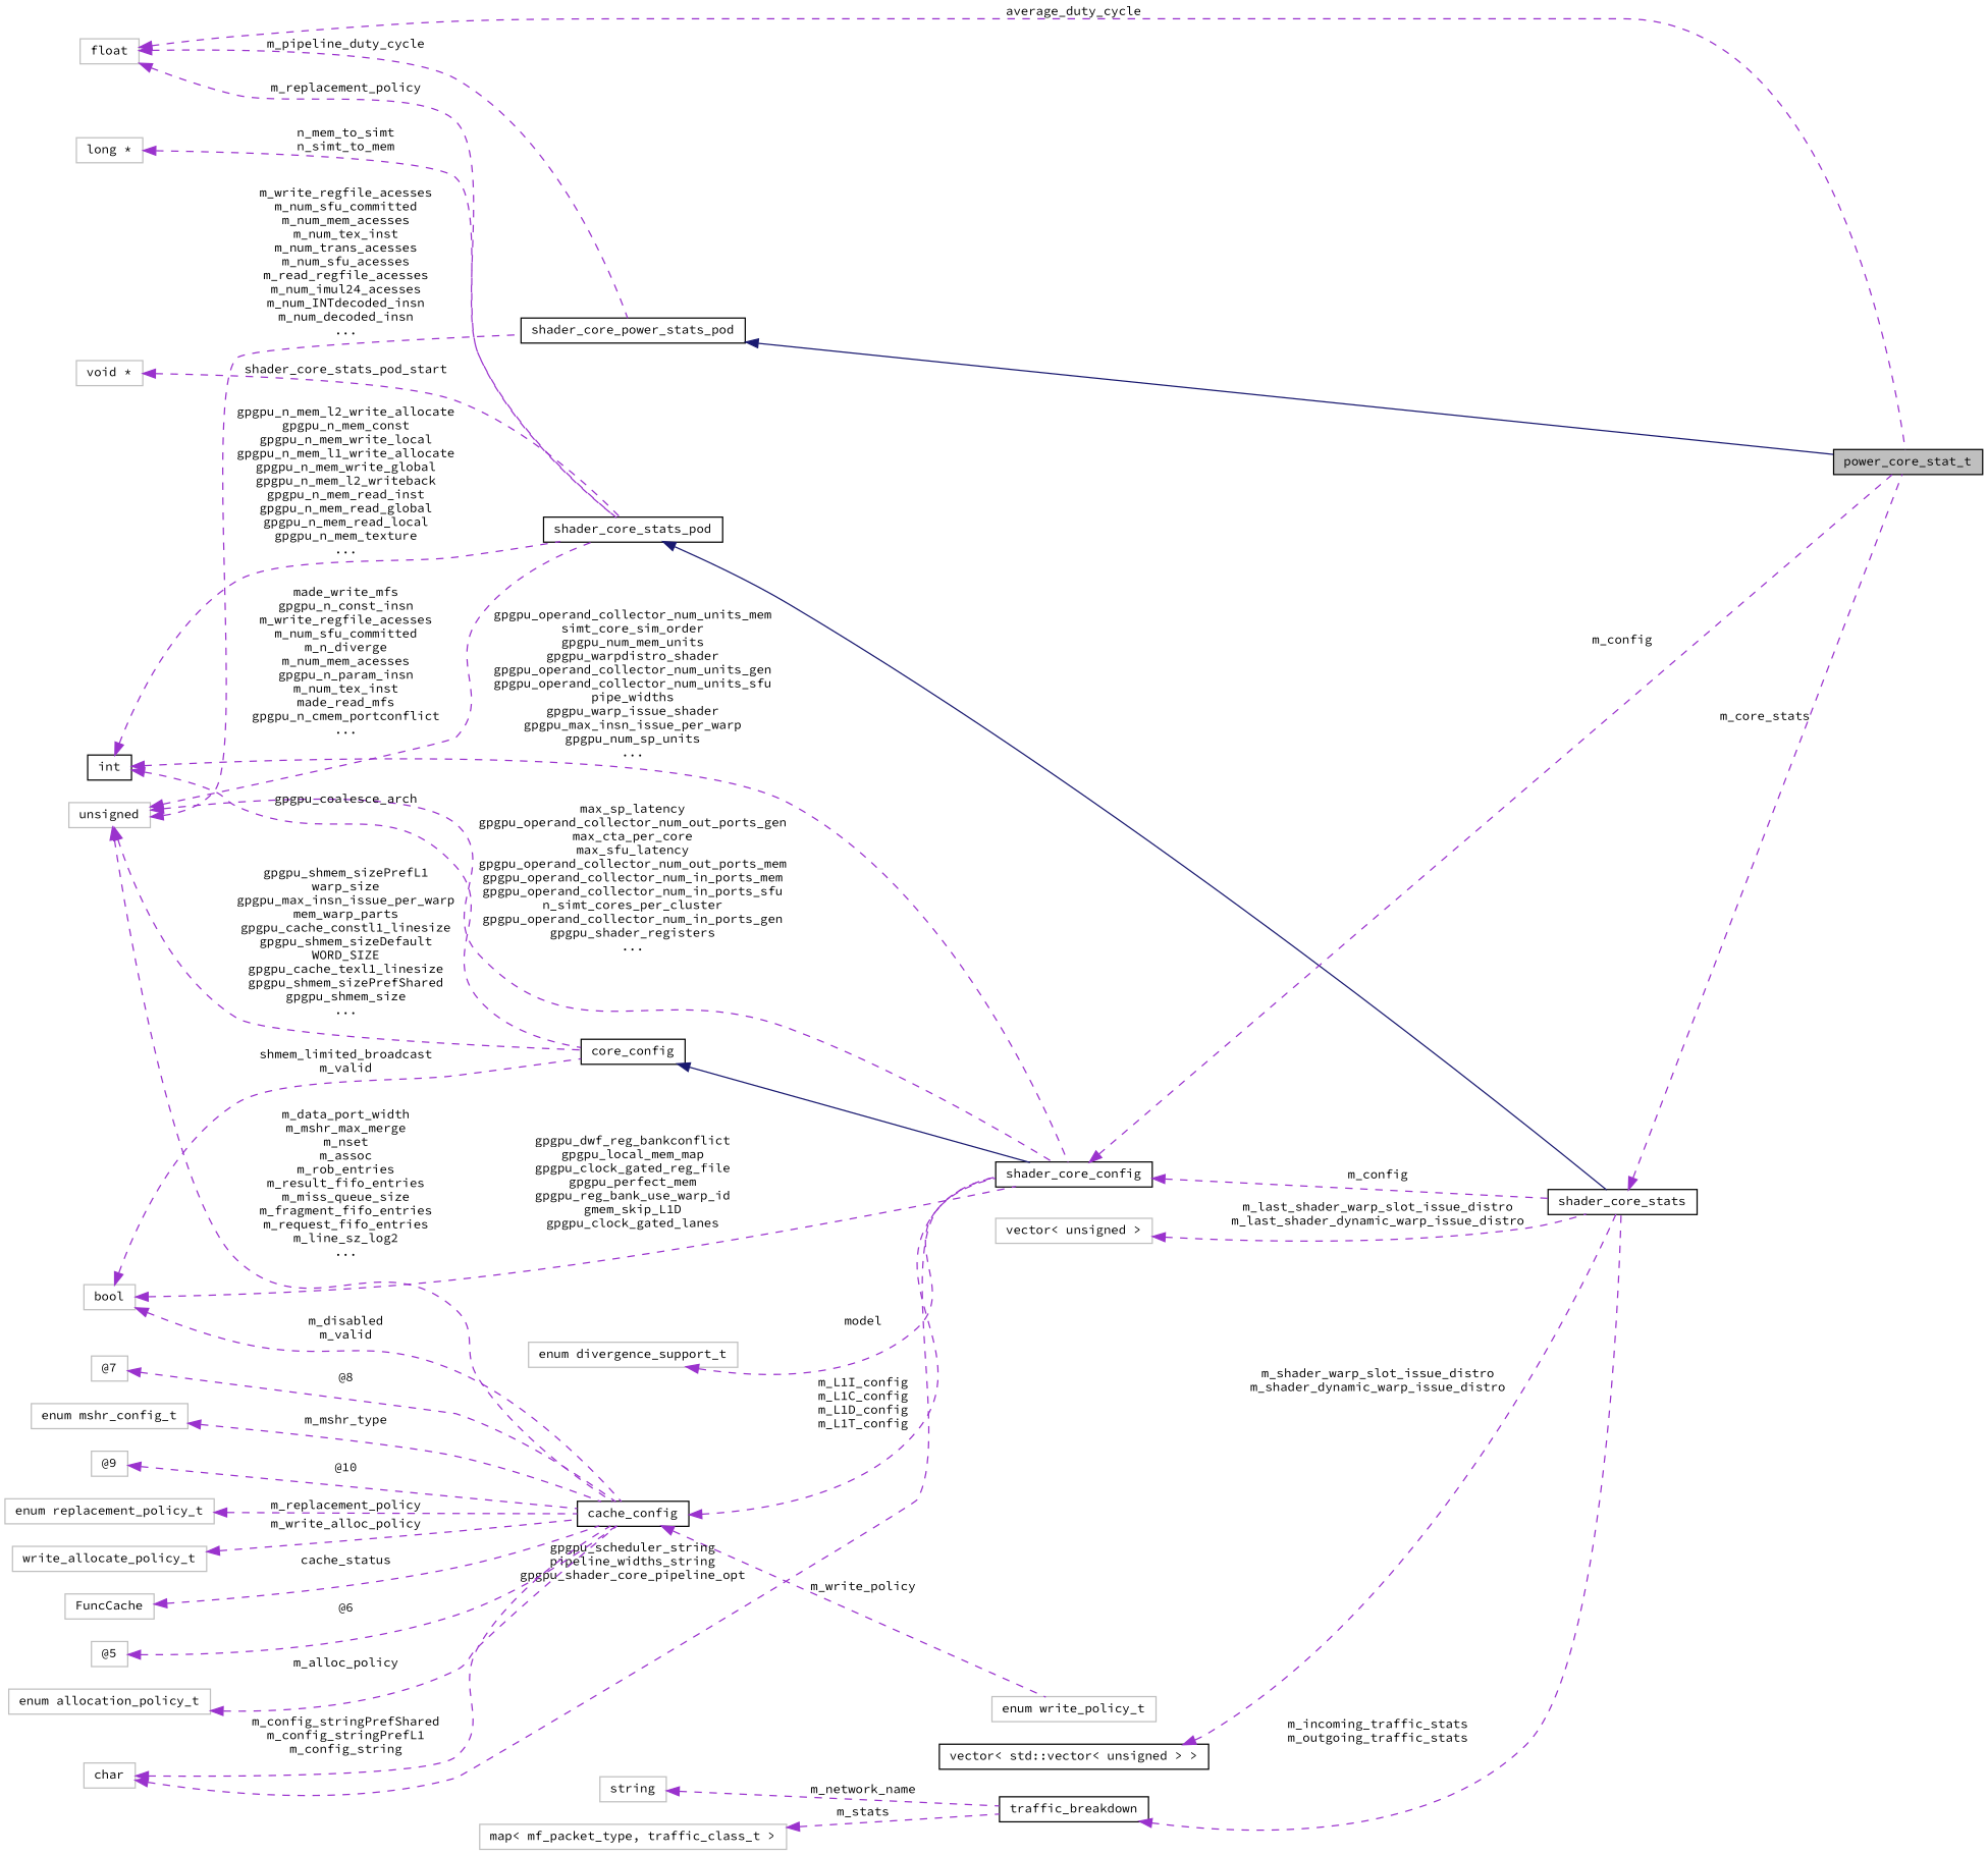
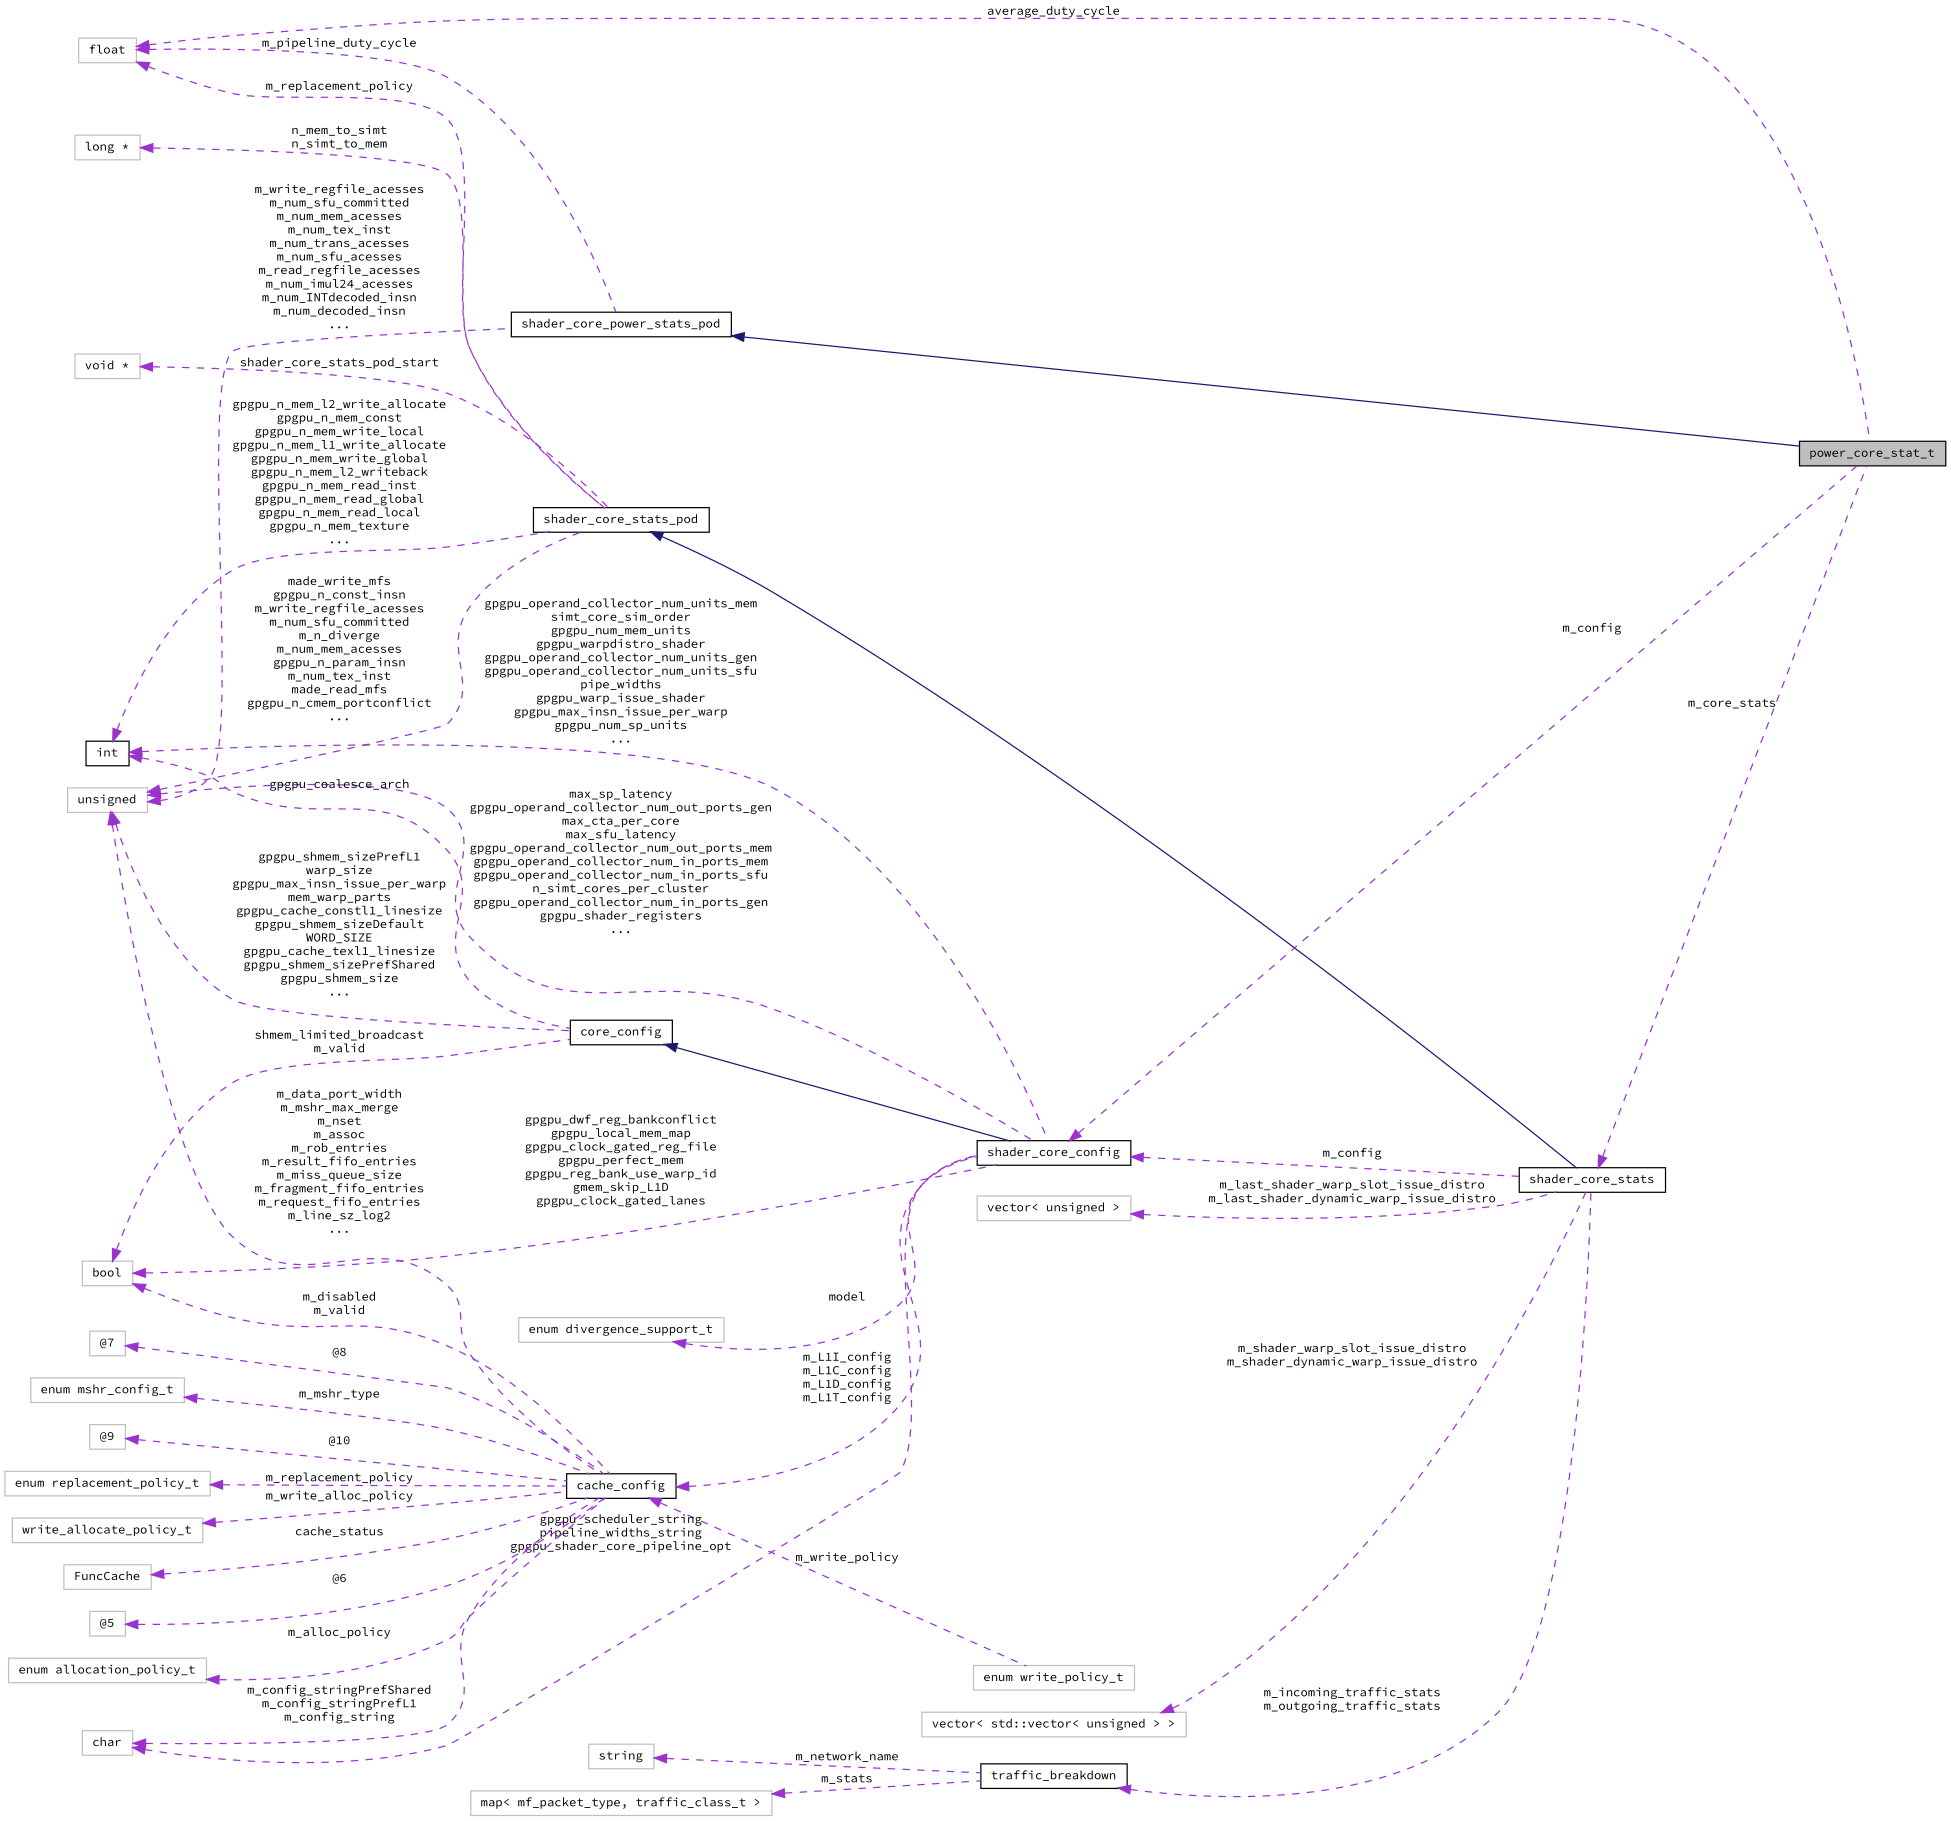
  digraph {
    fontname="Source Code Pro"
    rankdir=LR
    node [color=grey75 fontname="Source Code Pro" fontsize=10 shape=record]
    edge [color=darkorchid3 dir=back fontname="Source Code Pro" fontsize=10 labelfontname=FreeSans labelfontsize=10 style=dashed]
    n1 [color=black fillcolor=grey75 fontcolor=black height=0.2 label=power_core_stat_t style=filled width=0.4]
    n2 [color=black height=0.2 label=shader_core_power_stats_pod width=0.4]
    n3 [height=0.2 label=float width=0.4]
    n4 [color=black height=0.2 label=shader_core_stats_pod width=0.4]
    n5 [color=black height=0.2 label=shader_core_stats width=0.4]
    n6 [height=0.2 label=unsigned width=0.4]
    n7 [color=black height=0.2 label=shader_core_config width=0.4]
    n8 [color=black height=0.2 label=core_config width=0.4]
    n9 [color=black height=0.2 label=cache_config width=0.4]
    n10 [height=0.2 label="enum write_policy_t" width=0.4]
    n11 [color=black height=0.2 label=int width=0.4]
    n12 [height=0.2 label=bool width=0.4]
    n13 [height=0.2 label=char width=0.4]
    n14 [height=0.2 label="enum divergence_support_t" width=0.4]
    n15 [height=0.2 label=write_allocate_policy_t width=0.4]
    n16 [height=0.2 label=FuncCache width=0.4]
    n17 [height=0.2 label="@5" width=0.4]
    n18 [height=0.2 label="enum allocation_policy_t" width=0.4]
    n19 [height=0.2 label="@7" width=0.4]
    n20 [height=0.2 label="enum mshr_config_t" width=0.4]
    n21 [height=0.2 label="@9" width=0.4]
    n22 [height=0.2 label="enum replacement_policy_t" width=0.4]
    n23 [height=0.2 label="long *" width=0.4]
    n24 [height=0.2 label="void *" width=0.4]
    n25 [color=black height=0.2 label=traffic_breakdown width=0.4]
    n26 [height=0.2 label="map\< mf_packet_type, traffic_class_t \>" width=0.4]
    n27 [height=0.2 label=string width=0.4]
    n28 [height=0.2 label="vector\< unsigned \>" width=0.4]
-   n29 [color=black height=0.2 label="vector\< std::vector\< unsigned \> \>" width=0.4]
+   n29 [height=0.2 label="vector\< std::vector\< unsigned \> \>" width=0.4]
    n2 -> n1 [color=midnightblue style=solid]
    n3 -> n1 [label=average_duty_cycle]
    n3 -> n2 [label=m_pipeline_duty_cycle]
    n3 -> n4 [label=m_replacement_policy]
    n4 -> n5 [color=midnightblue style=solid]
    n5 -> n1 [label=m_core_stats]
    n6 -> n2 [label="m_write_regfile_acesses\nm_num_sfu_committed\nm_num_mem_acesses\nm_num_tex_inst\nm_num_trans_acesses\nm_num_sfu_acesses\nm_read_regfile_acesses\nm_num_imul24_acesses\nm_num_INTdecoded_insn\nm_num_decoded_insn\n..."]
    n6 -> n4 [label="made_write_mfs\ngpgpu_n_const_insn\nm_write_regfile_acesses\nm_num_sfu_committed\nm_n_diverge\nm_num_mem_acesses\ngpgpu_n_param_insn\nm_num_tex_inst\nmade_read_mfs\ngpgpu_n_cmem_portconflict\n..."]
    n6 -> n7 [label="max_sp_latency\ngpgpu_operand_collector_num_out_ports_gen\nmax_cta_per_core\nmax_sfu_latency\ngpgpu_operand_collector_num_out_ports_mem\ngpgpu_operand_collector_num_in_ports_mem\ngpgpu_operand_collector_num_in_ports_sfu\nn_simt_cores_per_cluster\ngpgpu_operand_collector_num_in_ports_gen\ngpgpu_shader_registers\n..."]
    n6 -> n8 [label="gpgpu_shmem_sizePrefL1\nwarp_size\ngpgpu_max_insn_issue_per_warp\nmem_warp_parts\ngpgpu_cache_constl1_linesize\ngpgpu_shmem_sizeDefault\nWORD_SIZE\ngpgpu_cache_texl1_linesize\ngpgpu_shmem_sizePrefShared\ngpgpu_shmem_size\n..."]
    n6 -> n9 [label="m_data_port_width\nm_mshr_max_merge\nm_nset\nm_assoc\nm_rob_entries\nm_result_fifo_entries\nm_miss_queue_size\nm_fragment_fifo_entries\nm_request_fifo_entries\nm_line_sz_log2\n..."]
    n7 -> n1 [label=m_config]
    n7 -> n5 [label=m_config]
    n8 -> n7 [color=midnightblue style=solid]
    n9 -> n7 [label="m_L1I_config\nm_L1C_config\nm_L1D_config\nm_L1T_config"]
    n9 -> n10 [label=m_write_policy]
    n11 -> n4 [label="gpgpu_n_mem_l2_write_allocate\ngpgpu_n_mem_const\ngpgpu_n_mem_write_local\ngpgpu_n_mem_l1_write_allocate\ngpgpu_n_mem_write_global\ngpgpu_n_mem_l2_writeback\ngpgpu_n_mem_read_inst\ngpgpu_n_mem_read_global\ngpgpu_n_mem_read_local\ngpgpu_n_mem_texture\n..."]
    n11 -> n7 [label="gpgpu_operand_collector_num_units_mem\nsimt_core_sim_order\ngpgpu_num_mem_units\ngpgpu_warpdistro_shader\ngpgpu_operand_collector_num_units_gen\ngpgpu_operand_collector_num_units_sfu\npipe_widths\ngpgpu_warp_issue_shader\ngpgpu_max_insn_issue_per_warp\ngpgpu_num_sp_units\n..."]
    n11 -> n8 [label=gpgpu_coalesce_arch]
    n12 -> n7 [label="gpgpu_dwf_reg_bankconflict\ngpgpu_local_mem_map\ngpgpu_clock_gated_reg_file\ngpgpu_perfect_mem\ngpgpu_reg_bank_use_warp_id\ngmem_skip_L1D\ngpgpu_clock_gated_lanes"]
    n12 -> n8 [label="shmem_limited_broadcast\nm_valid"]
    n12 -> n9 [label="m_disabled\nm_valid"]
    n13 -> n7 [label="gpgpu_scheduler_string\npipeline_widths_string\ngpgpu_shader_core_pipeline_opt"]
    n13 -> n9 [label="m_config_stringPrefShared\nm_config_stringPrefL1\nm_config_string"]
    n14 -> n7 [label=model]
    n15 -> n9 [label=m_write_alloc_policy]
    n16 -> n9 [label=cache_status]
    n17 -> n9 [label="@6"]
    n18 -> n9 [label=m_alloc_policy]
    n19 -> n9 [label="@8"]
    n20 -> n9 [label=m_mshr_type]
    n21 -> n9 [label="@10"]
    n22 -> n9 [label=m_replacement_policy]
    n23 -> n4 [label="n_mem_to_simt\nn_simt_to_mem"]
    n24 -> n4 [label=shader_core_stats_pod_start]
    n25 -> n5 [label="m_incoming_traffic_stats\nm_outgoing_traffic_stats"]
    n26 -> n25 [label=m_stats]
    n27 -> n25 [label=m_network_name]
    n28 -> n5 [label="m_last_shader_warp_slot_issue_distro\nm_last_shader_dynamic_warp_issue_distro"]
    n29 -> n5 [label="m_shader_warp_slot_issue_distro\nm_shader_dynamic_warp_issue_distro"]
  }
